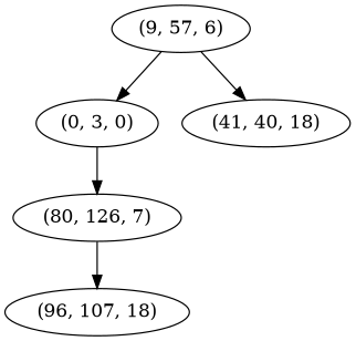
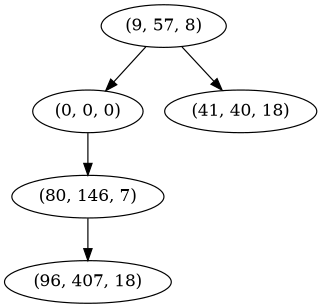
  digraph {
-   "(0, 0, 0)" [label="(0, 3, 0)"]
-   "(80, 126, 7)"
-   "(9, 57, 8)" [label="(9, 57, 6)"]
+   "(0, 0, 0)"
+   "(80, 126, 7)" [label="(80, 146, 7)"]
+   "(9, 57, 8)"
    n4 [label="(41, 40, 18)"]
-   "(96, 107, 18)"
+   "(96, 107, 18)" [label="(96, 407, 18)"]
    "(0, 0, 0)" -> "(80, 126, 7)"
    "(80, 126, 7)" -> "(96, 107, 18)"
    "(9, 57, 8)" -> "(0, 0, 0)"
    "(9, 57, 8)" -> n4
  }
